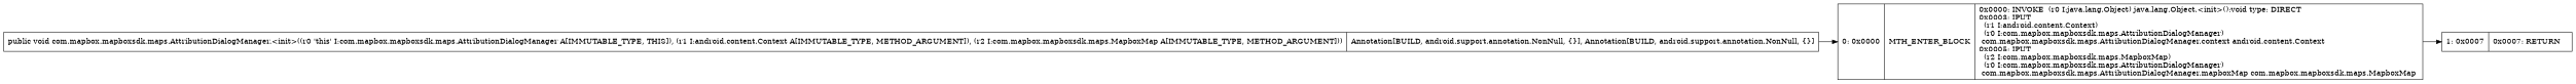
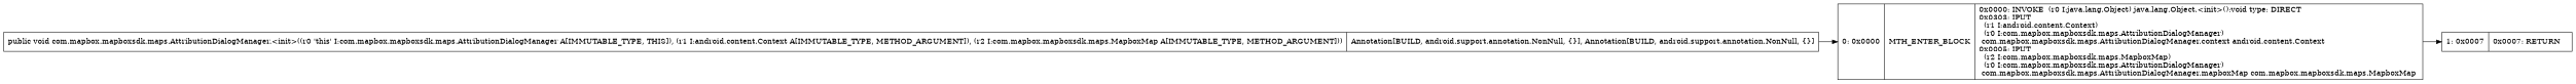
  digraph {
    rankdir=LR
    node [shape=record]
-   n1 [label="{0\:\ 0x0000|MTH_ENTER_BLOCK\l|0x0000: INVOKE  (r0 I:java.lang.Object) java.lang.Object.\<init\>():void type: DIRECT \l0x0003: IPUT  \l  (r1 I:android.content.Context)\l  (r0 I:com.mapbox.mapboxsdk.maps.AttributionDialogManager)\l com.mapbox.mapboxsdk.maps.AttributionDialogManager.context android.content.Context \l0x0005: IPUT  \l  (r2 I:com.mapbox.mapboxsdk.maps.MapboxMap)\l  (r0 I:com.mapbox.mapboxsdk.maps.AttributionDialogManager)\l com.mapbox.mapboxsdk.maps.AttributionDialogManager.mapboxMap com.mapbox.mapboxsdk.maps.MapboxMap \l}"]
+   n1 [label="{0\:\ 0x0000|MTH_ENTER_BLOCK\l|0x0000: INVOKE  (r0 I:java.lang.Object) java.lang.Object.\<init\>():void type: DIRECT \l0x0303: IPUT  \l  (r1 I:android.content.Context)\l  (r0 I:com.mapbox.mapboxsdk.maps.AttributionDialogManager)\l com.mapbox.mapboxsdk.maps.AttributionDialogManager.context android.content.Context \l0x0005: IPUT  \l  (r2 I:com.mapbox.mapboxsdk.maps.MapboxMap)\l  (r0 I:com.mapbox.mapboxsdk.maps.AttributionDialogManager)\l com.mapbox.mapboxsdk.maps.AttributionDialogManager.mapboxMap com.mapbox.mapboxsdk.maps.MapboxMap \l}"]
    n2 [label="{1\:\ 0x0007|0x0007: RETURN   \l}"]
    n3 [label="{public void com.mapbox.mapboxsdk.maps.AttributionDialogManager.\<init\>((r0 'this' I:com.mapbox.mapboxsdk.maps.AttributionDialogManager A[IMMUTABLE_TYPE, THIS]), (r1 I:android.content.Context A[IMMUTABLE_TYPE, METHOD_ARGUMENT]), (r2 I:com.mapbox.mapboxsdk.maps.MapboxMap A[IMMUTABLE_TYPE, METHOD_ARGUMENT]))  | Annotation[BUILD, android.support.annotation.NonNull, \{\}], Annotation[BUILD, android.support.annotation.NonNull, \{\}]\l}"]
    n1 -> n2
    n3 -> n1
  }
